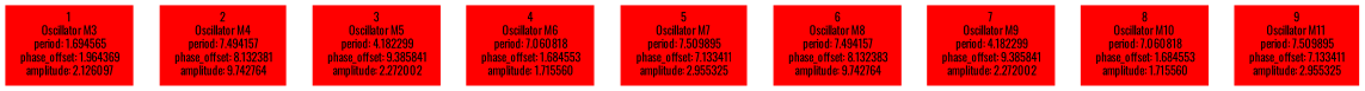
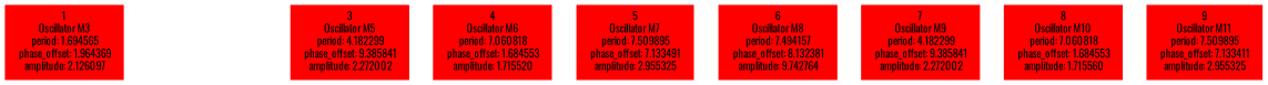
  digraph {
    forcelabels=true
    fontname=Oswald
    node [color=red fontsize=8 shape=box style=filled fontname=Oswald]
    n1 [label=<1<BR />Oscillator M3<BR /> period: 1.694565<BR /> phase_offset: 1.964369<BR /> amplitude: 2.126097>]
-   n2 [label=<2<BR />Oscillator M4<BR /> period: 7.494157<BR /> phase_offset: 8.132381<BR /> amplitude: 9.742764>]
    n3 [label=<3<BR />Oscillator M5<BR /> period: 4.182299<BR /> phase_offset: 9.385841<BR /> amplitude: 2.272002>]
-   n4 [label=<4<BR />Oscillator M6<BR /> period: 7.060818<BR /> phase_offset: 1.684553<BR /> amplitude: 1.715560>]
-   n5 [label=<5<BR />Oscillator M7<BR /> period: 7.509895<BR /> phase_offset: 7.133411<BR /> amplitude: 2.955325>]
-   n6 [label=<6<BR />Oscillator M8<BR /> period: 7.494157<BR /> phase_offset: 8.132383<BR /> amplitude: 9.742764>]
+   n4 [label=<4<BR />Oscillator M6<BR /> period: 7.060818<BR /> phase_offset: 1.684553<BR /> amplitude: 1.715520>]
+   n5 [label=<5<BR />Oscillator M7<BR /> period: 7.509895<BR /> phase_offset: 7.133491<BR /> amplitude: 2.955325>]
+   n6 [label=<6<BR />Oscillator M8<BR /> period: 7.494157<BR /> phase_offset: 8.132381<BR /> amplitude: 9.742764>]
    n7 [label=<7<BR />Oscillator M9<BR /> period: 4.182299<BR /> phase_offset: 9.385841<BR /> amplitude: 2.272002>]
    n8 [label=<8<BR />Oscillator M10<BR /> period: 7.060818<BR /> phase_offset: 1.684553<BR /> amplitude: 1.715560>]
    n9 [label=<9<BR />Oscillator M11<BR /> period: 7.509895<BR /> phase_offset: 7.133411<BR /> amplitude: 2.955325>]
  }
